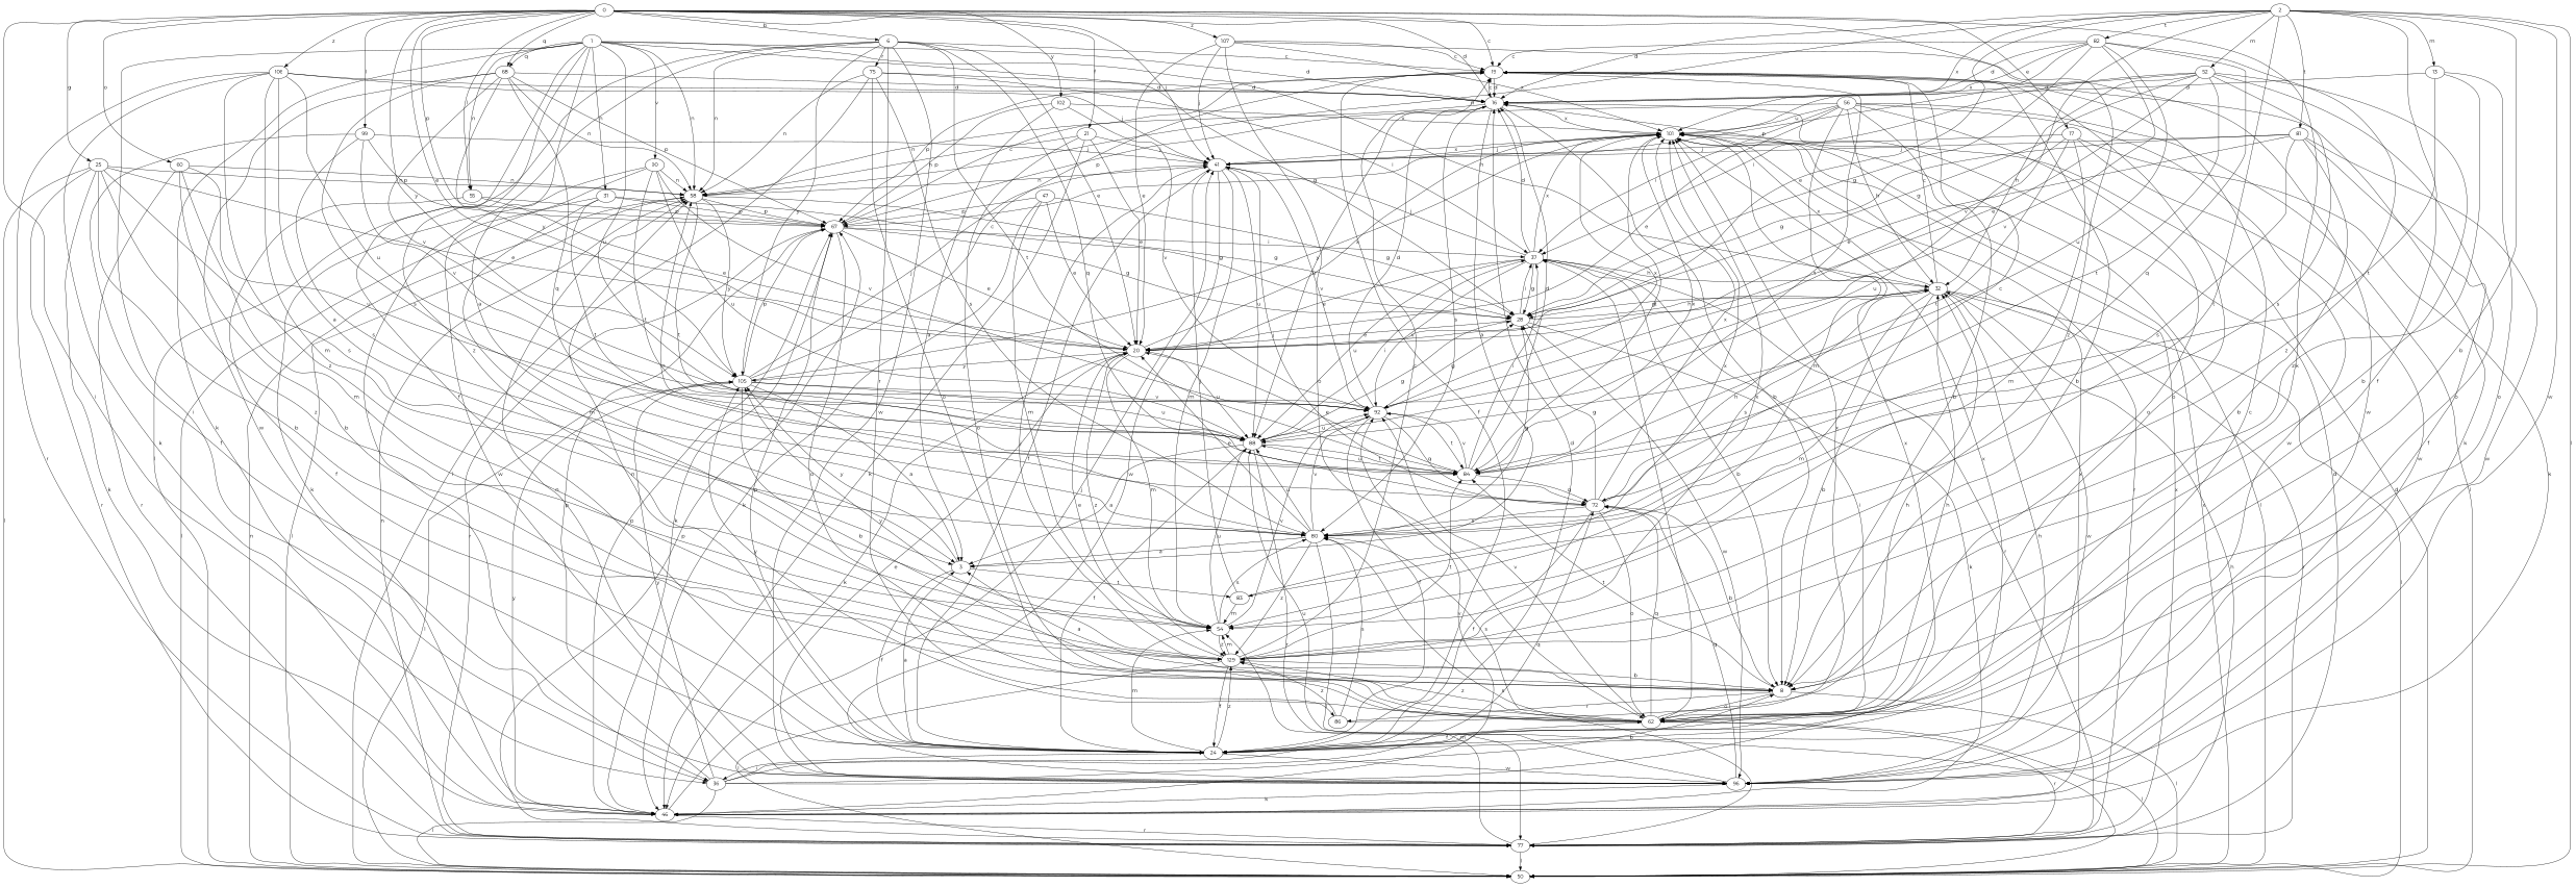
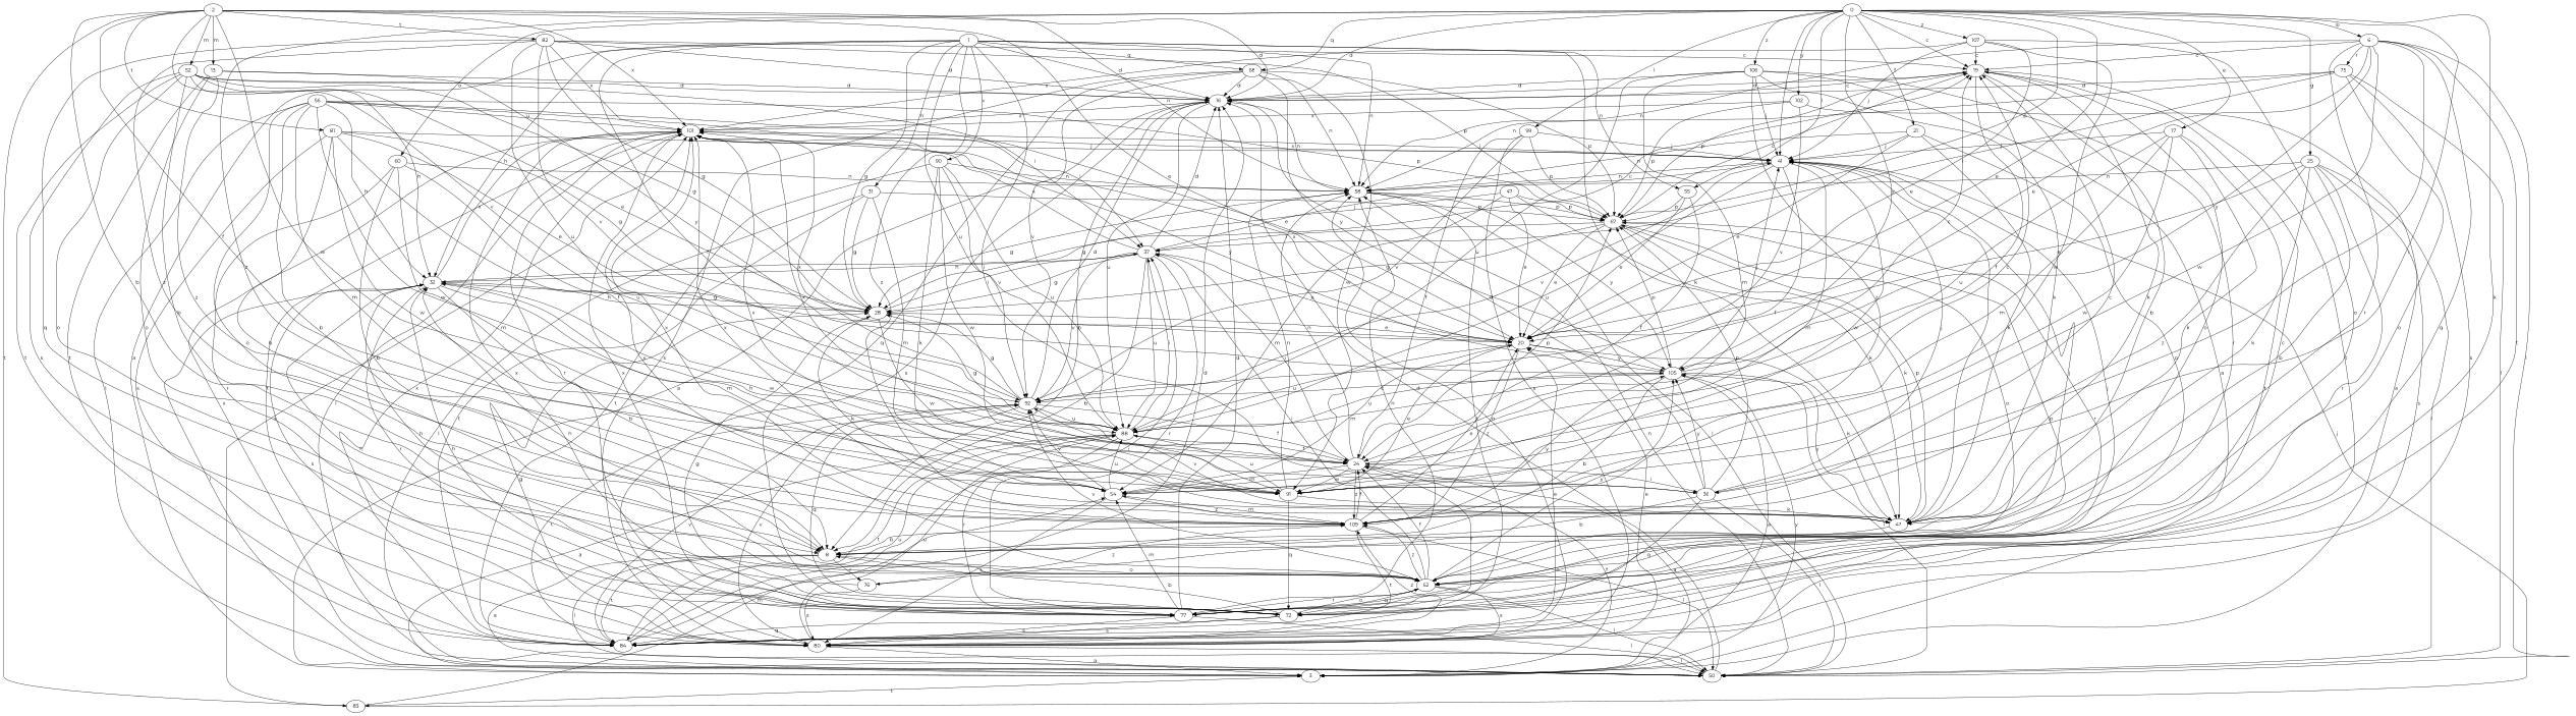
  strict digraph {
    fontname=Montserrat
    node [fontname=Montserrat]
    edge [fontname=Montserrat]
    0
    6
    n3 [label=19]
    16
    17
    20
    21
    25
    36
    41
    n11 [label=99]
    60
    62
    67
    68
    102
    105
    106
    107
-   109 [label=129]
+   109
    55
    58
    50
-   96
+   96 [label=91]
    72
    75
-   76 [label=86]
+   76
    84
    24
-   46
+   46 [label=42]
    8
    3
    88
    80
    101
    54
    77
    92
    47
    28
    32
    37
    1
    31
    90
    83
    56
    2
    52
    n50 [label=13]
    81
    82
    0 -> 6 [label=b]
    0 -> n3 [label=c]
    0 -> 16 [label=d]
    0 -> 17 [label=e]
    0 -> 20 [label=e]
    0 -> 21 [label=f]
    0 -> 25 [label=g]
    0 -> 36 [label=i]
    0 -> 41 [label=j]
    0 -> n11 [label=l]
    0 -> 60 [label=o]
    0 -> 62 [label=k]
    0 -> 67 [label=p]
    0 -> 68 [label=q]
    0 -> 102 [label=y]
    0 -> 105 [label=y]
    0 -> 106 [label=z]
    0 -> 107 [label=z]
    0 -> 109 [label=z]
    0 -> 55 [label=l]
    6 -> n3 [label=c]
    6 -> 20 [label=e]
    6 -> 36 [label=i]
    6 -> 105 [label=y]
    6 -> 58 [label=n]
    6 -> 50 [label=l]
    6 -> 96 [label=w]
    6 -> 72 [label=q]
    6 -> 75 [label=r]
    6 -> 76 [label=r]
    6 -> 84 [label=t]
    n3 -> 16 [label=d]
    n3 -> 62 [label=o]
    n3 -> 67 [label=p]
    n3 -> 84 [label=t]
    n3 -> 24 [label=f]
    n3 -> 46 [label=k]
    n3 -> 8 [label=b]
    16 -> n3 [label=c]
    16 -> 58 [label=n]
    16 -> 8 [label=b]
    16 -> 3 [label=a]
    16 -> 88 [label=u]
    16 -> 80 [label=s]
    16 -> 101 [label=x]
    17 -> 41 [label=j]
    17 -> 96 [label=w]
    17 -> 84 [label=t]
    17 -> 46 [label=k]
    17 -> 88 [label=u]
    17 -> 54 [label=m]
    20 -> 105 [label=y]
    20 -> 109 [label=z]
    20 -> 46 [label=k]
    20 -> 88 [label=u]
    20 -> 101 [label=x]
    20 -> 54 [label=m]
    21 -> 20 [label=e]
    21 -> 41 [label=j]
    21 -> 62 [label=o]
    21 -> 58 [label=n]
    21 -> 46 [label=k]
    25 -> 20 [label=e]
    25 -> 109 [label=z]
    25 -> 58 [label=n]
    25 -> 50 [label=l]
    25 -> 46 [label=k]
    25 -> 8 [label=b]
    25 -> 80 [label=s]
    25 -> 77 [label=r]
    36 -> 16 [label=d]
+   36 -> 41 [label=j]
    36 -> 67 [label=p]
    36 -> 105 [label=y]
    36 -> 50 [label=l]
    36 -> 72 [label=q]
    36 -> 8 [label=b]
    36 -> 101 [label=x]
    41 -> 58 [label=n]
    41 -> 96 [label=w]
    41 -> 24 [label=f]
    41 -> 88 [label=u]
    41 -> 101 [label=x]
    41 -> 54 [label=m]
    41 -> 92 [label=v]
    n11 -> 41 [label=j]
    n11 -> 67 [label=p]
    n11 -> 24 [label=f]
    n11 -> 80 [label=s]
    n11 -> 92 [label=v]
    60 -> 58 [label=n]
    60 -> 8 [label=b]
    60 -> 88 [label=u]
    60 -> 54 [label=m]
    60 -> 77 [label=r]
    62 -> 41 [label=j]
    62 -> 105 [label=y]
    62 -> 109 [label=z]
    62 -> 50 [label=l]
    62 -> 72 [label=q]
    62 -> 24 [label=f]
    62 -> 80 [label=s]
    62 -> 101 [label=x]
    62 -> 77 [label=r]
    62 -> 92 [label=v]
    62 -> 32 [label=h]
    62 -> 37 [label=i]
    67 -> n3 [label=c]
    67 -> 20 [label=e]
    67 -> 62 [label=o]
    67 -> 46 [label=k]
    67 -> 77 [label=r]
    67 -> 28 [label=g]
    67 -> 37 [label=i]
    68 -> 16 [label=d]
    68 -> 67 [label=p]
    68 -> 105 [label=y]
    68 -> 58 [label=n]
    68 -> 96 [label=w]
    68 -> 72 [label=q]
    68 -> 80 [label=s]
    68 -> 92 [label=v]
    102 -> 67 [label=p]
    102 -> 3 [label=a]
    102 -> 101 [label=x]
    102 -> 92 [label=v]
    105 -> n3 [label=c]
    105 -> 41 [label=j]
    105 -> 67 [label=p]
    105 -> 50 [label=l]
    105 -> 8 [label=b]
    105 -> 3 [label=a]
    105 -> 88 [label=u]
    105 -> 101 [label=y]
    105 -> 92 [label=v]
    106 -> 16 [label=d]
    106 -> 41 [label=j]
    106 -> 109 [label=z]
    106 -> 46 [label=k]
    106 -> 3 [label=a]
    106 -> 88 [label=u]
    106 -> 54 [label=m]
    106 -> 77 [label=r]
    107 -> n3 [label=c]
    107 -> 20 [label=e]
    107 -> 41 [label=j]
    107 -> 62 [label=o]
    107 -> 96 [label=w]
    107 -> 101 [label=x]
    109 -> n3 [label=c]
    109 -> 20 [label=e]
    109 -> 105 [label=y]
    109 -> 50 [label=l]
    109 -> 84 [label=t]
    109 -> 24 [label=f]
    109 -> 8 [label=b]
    109 -> 101 [label=x]
    109 -> 54 [label=m]
    55 -> 20 [label=e]
    55 -> 67 [label=p]
    55 -> 24 [label=f]
    58 -> 67 [label=p]
    58 -> 105 [label=y]
    58 -> 50 [label=l]
    58 -> 84 [label=t]
    58 -> 28 [label=g]
    50 -> 16 [label=d]
    50 -> 58 [label=n]
    50 -> 101 [label=x]
    96 -> 20 [label=e]
    96 -> 58 [label=n]
    96 -> 72 [label=q]
    96 -> 46 [label=k]
    96 -> 88 [label=u]
    96 -> 32 [label=h]
    72 -> n3 [label=c]
    72 -> 41 [label=j]
    72 -> 62 [label=o]
    72 -> 24 [label=f]
    72 -> 8 [label=b]
    72 -> 80 [label=s]
    72 -> 101 [label=x]
    72 -> 28 [label=g]
    72 -> 32 [label=h]
    75 -> 16 [label=d]
    75 -> 62 [label=o]
    75 -> 58 [label=n]
    75 -> 50 [label=l]
    75 -> 80 [label=s]
    75 -> 37 [label=i]
    76 -> 109 [label=z]
    76 -> 80 [label=s]
    76 -> 32 [label=h]
    84 -> 16 [label=d]
    84 -> 20 [label=e]
-   84 -> 72 [label=q]
+   72 -> 84 [label=q]
    84 -> 88 [label=u]
    84 -> 101 [label=x]
    84 -> 92 [label=v]
    84 -> 37 [label=i]
    24 -> n3 [label=c]
    24 -> 36 [label=i]
    24 -> 67 [label=p]
    24 -> 109 [label=z]
    24 -> 58 [label=n]
    24 -> 96 [label=w]
    24 -> 3 [label=a]
    24 -> 101 [label=x]
    24 -> 54 [label=m]
    24 -> 37 [label=i]
    46 -> 41 [label=j]
    46 -> 67 [label=p]
    46 -> 105 [label=y]
    46 -> 101 [label=x]
    46 -> 77 [label=r]
    46 -> 92 [label=v]
    8 -> 62 [label=o]
    8 -> 50 [label=l]
    8 -> 76 [label=r]
    8 -> 84 [label=t]
    8 -> 3 [label=a]
    3 -> 105 [label=y]
    3 -> 24 [label=f]
    3 -> 83 [label=t]
    88 -> 84 [label=t]
    88 -> 24 [label=f]
    88 -> 3 [label=a]
    88 -> 77 [label=r]
    88 -> 28 [label=g]
    88 -> 37 [label=i]
    80 -> 20 [label=e]
    80 -> 109 [label=z]
    80 -> 58 [label=n]
    80 -> 50 [label=l]
    80 -> 3 [label=a]
    80 -> 88 [label=u]
    80 -> 92 [label=v]
    80 -> 28 [label=g]
    101 -> 41 [label=j]
    101 -> 50 [label=l]
    101 -> 84 [label=t]
    101 -> 77 [label=r]
    54 -> 109 [label=z]
    54 -> 88 [label=u]
    54 -> 80 [label=s]
    54 -> 92 [label=v]
    77 -> 16 [label=d]
    77 -> 67 [label=p]
    77 -> 58 [label=n]
    77 -> 50 [label=l]
    77 -> 80 [label=s]
    77 -> 101 [label=x]
    77 -> 54 [label=m]
    77 -> 32 [label=h]
    92 -> 16 [label=d]
    92 -> 72 [label=q]
    92 -> 84 [label=t]
    92 -> 24 [label=f]
    92 -> 88 [label=u]
    92 -> 101 [label=x]
    92 -> 28 [label=g]
    47 -> 20 [label=e]
    47 -> 67 [label=p]
    47 -> 46 [label=k]
    47 -> 54 [label=m]
    47 -> 28 [label=g]
    28 -> 20 [label=e]
    28 -> 96 [label=w]
    28 -> 46 [label=k]
    28 -> 32 [label=h]
    28 -> 37 [label=i]
    32 -> n3 [label=c]
    32 -> 50 [label=l]
    32 -> 96 [label=w]
    32 -> 8 [label=b]
    32 -> 80 [label=s]
    32 -> 101 [label=x]
    32 -> 54 [label=m]
    32 -> 77 [label=r]
    32 -> 28 [label=g]
    37 -> 16 [label=d]
    37 -> 20 [label=e]
    37 -> 41 [label=j]
    37 -> 8 [label=b]
    37 -> 88 [label=u]
    37 -> 101 [label=x]
    37 -> 77 [label=r]
    37 -> 92 [label=v]
    37 -> 28 [label=g]
    37 -> 32 [label=h]
    1 -> 16 [label=d]
    1 -> 36 [label=i]
    1 -> 68 [label=q]
    1 -> 109 [label=z]
    1 -> 55 [label=n]
    1 -> 58 [label=n]
    1 -> 24 [label=f]
    1 -> 46 [label=k]
    1 -> 3 [label=a]
    1 -> 88 [label=u]
    1 -> 28 [label=g]
    1 -> 32 [label=h]
    1 -> 31 [label=h]
    1 -> 90 [label=v]
    31 -> 67 [label=p]
    31 -> 50 [label=l]
    31 -> 84 [label=t]
    31 -> 54 [label=m]
    31 -> 28 [label=g]
    90 -> 58 [label=n]
    90 -> 96 [label=w]
    90 -> 84 [label=t]
    90 -> 46 [label=k]
    90 -> 88 [label=u]
    90 -> 92 [label=v]
    83 -> 41 [label=j]
    83 -> 101 [label=x]
    83 -> 54 [label=m]
    56 -> 20 [label=e]
    56 -> 62 [label=o]
    56 -> 67 [label=p]
    56 -> 50 [label=l]
    56 -> 96 [label=w]
    56 -> 8 [label=b]
    56 -> 101 [label=u]
    56 -> 54 [label=m]
    56 -> 32 [label=h]
    56 -> 37 [label=i]
    2 -> 16 [label=d]
    2 -> 20 [label=e]
    2 -> 58 [label=n]
-   2 -> 50 [label=l]
    2 -> 96 [label=w]
    2 -> 24 [label=f]
    2 -> 8 [label=b]
    2 -> 101 [label=x]
    2 -> 92 [label=v]
    2 -> 83 [label=t]
    2 -> 52 [label=m]
    2 -> n50 [label=m]
    2 -> 81 [label=t]
    2 -> 82 [label=t]
    52 -> 16 [label=d]
    52 -> 20 [label=e]
    52 -> 62 [label=o]
    52 -> 84 [label=t]
    52 -> 8 [label=b]
    52 -> 80 [label=s]
    52 -> 28 [label=g]
    52 -> 32 [label=h]
    52 -> 37 [label=i]
    n50 -> 16 [label=d]
    n50 -> 62 [label=o]
+   n50 -> 105 [label=y]
    n50 -> 109 [label=z]
    n50 -> 84 [label=t]
    81 -> 20 [label=e]
    81 -> 41 [label=j]
    81 -> 96 [label=w]
    81 -> 24 [label=f]
    81 -> 8 [label=b]
    81 -> 80 [label=s]
    81 -> 28 [label=g]
    82 -> n3 [label=c]
    82 -> 16 [label=d]
    82 -> 67 [label=p]
    82 -> 109 [label=z]
    82 -> 72 [label=q]
    82 -> 88 [label=u]
    82 -> 101 [label=x]
    82 -> 92 [label=v]
    82 -> 28 [label=g]
  }
